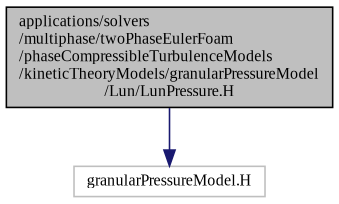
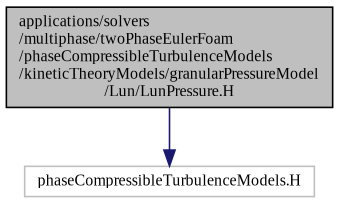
  digraph {
    fontname="Liberation Serif"
    node [fontname="Liberation Serif" fontsize=10 shape=record]
    n1 [color=black fillcolor=grey75 fontcolor=black height=0.2 label="applications/solvers\l/multiphase/twoPhaseEulerFoam\l/phaseCompressibleTurbulenceModels\l/kineticTheoryModels/granularPressureModel\l/Lun/LunPressure.H" style=filled width=0.4]
-   n2 [color=grey75 height=0.2 label="granularPressureModel.H" width=0.4]
+   n2 [color=grey75 height=0.2 label="phaseCompressibleTurbulenceModels.H" width=0.4]
    n1 -> n2 [color=midnightblue fontname="Liberation Serif" fontsize=10 labelfontname=Helvetica labelfontsize=10 style=solid]
  }
